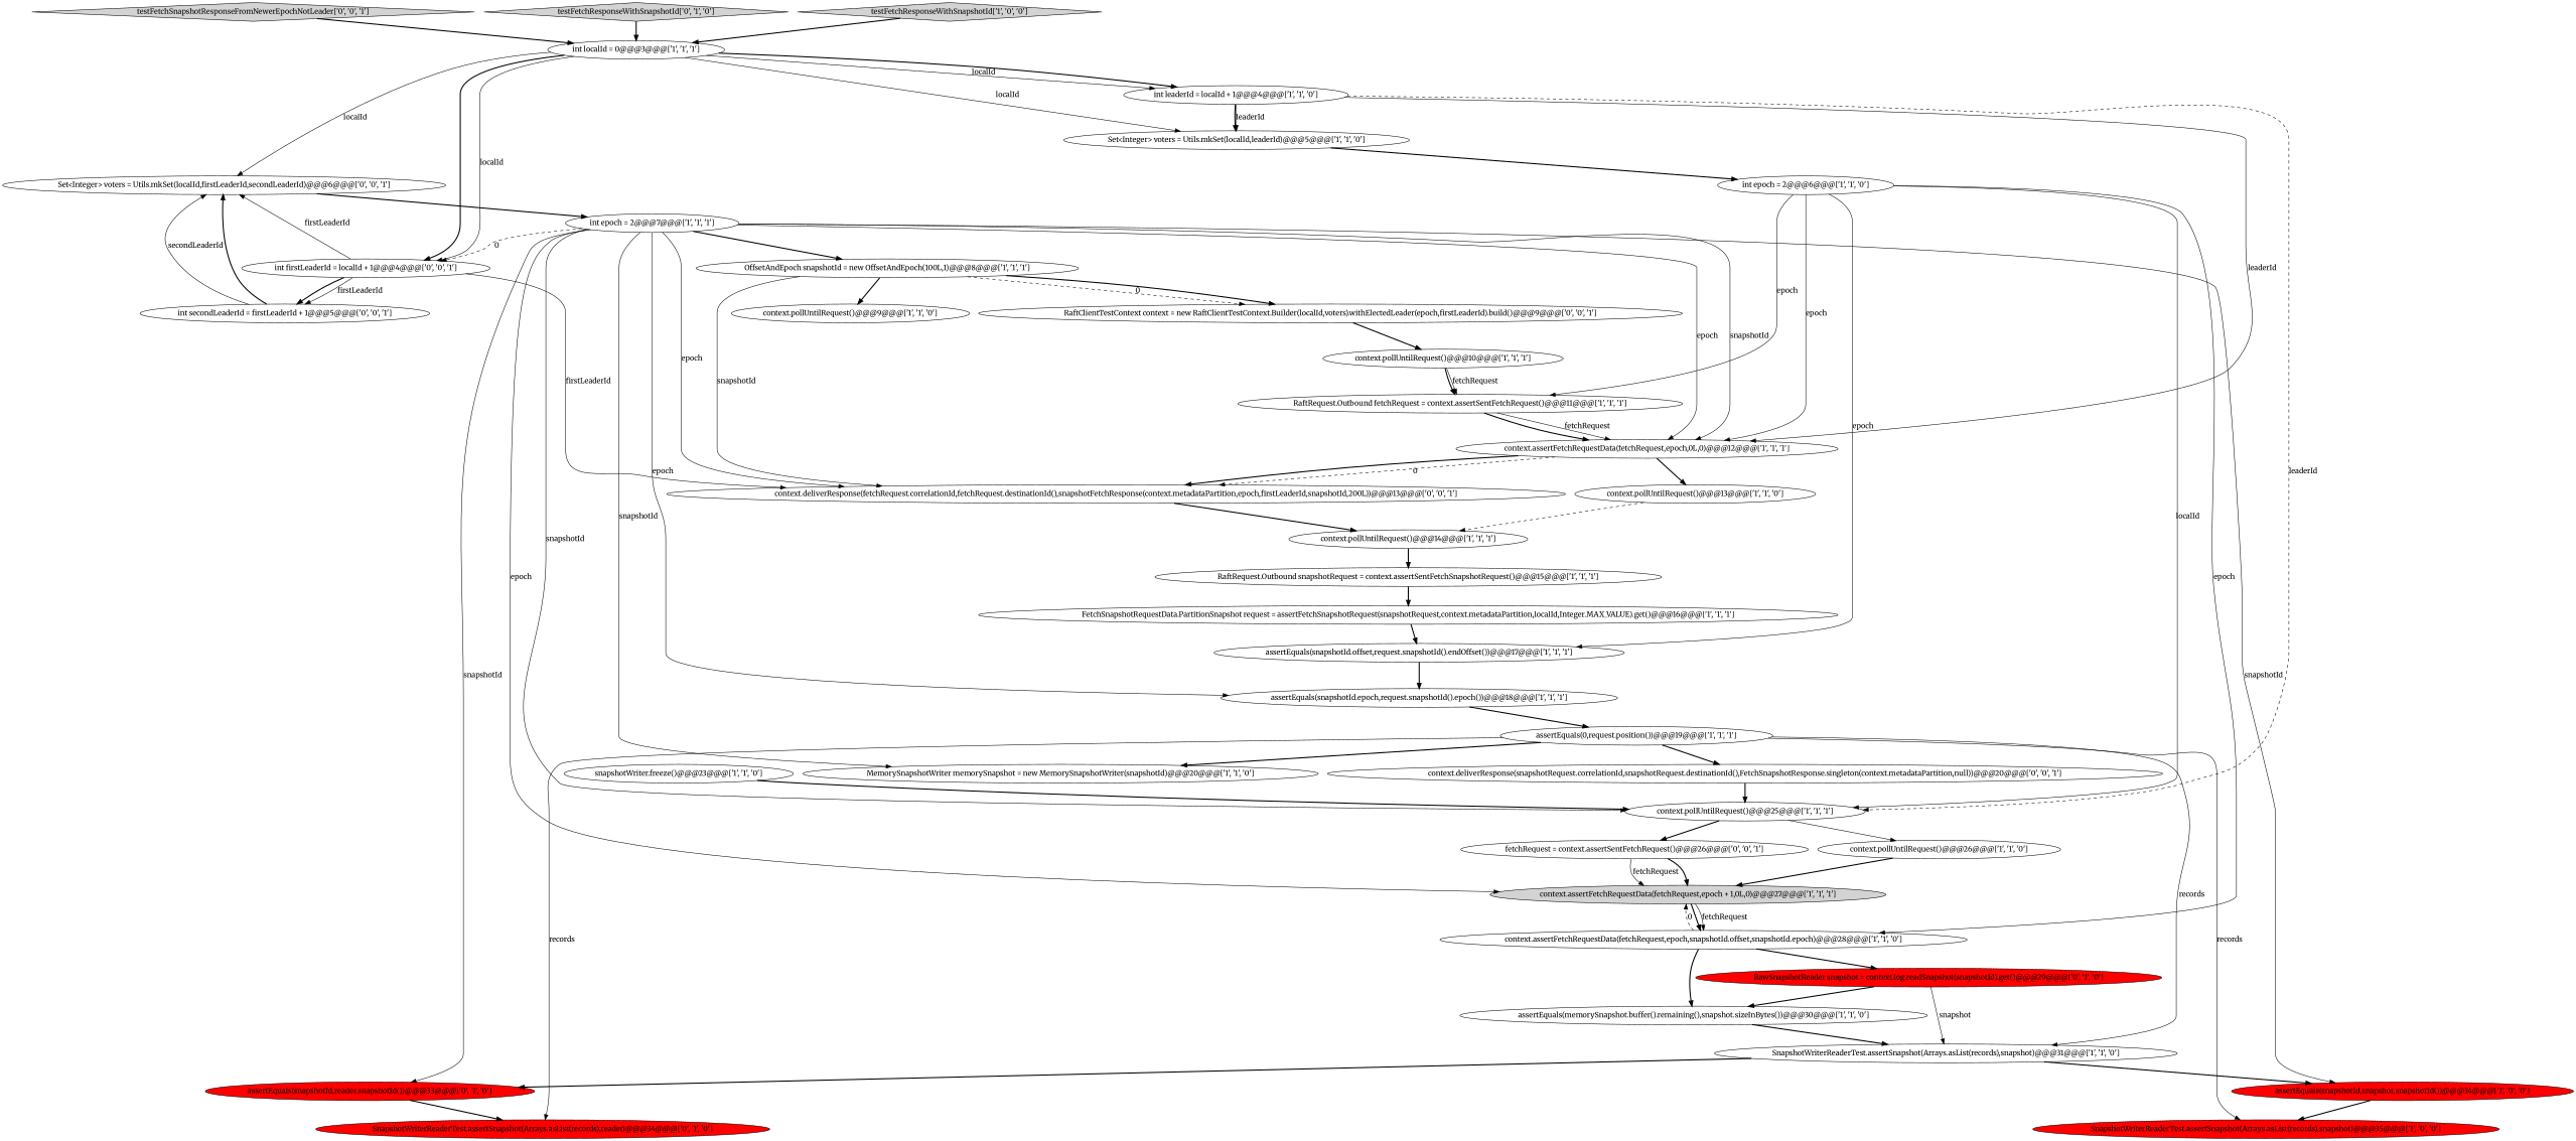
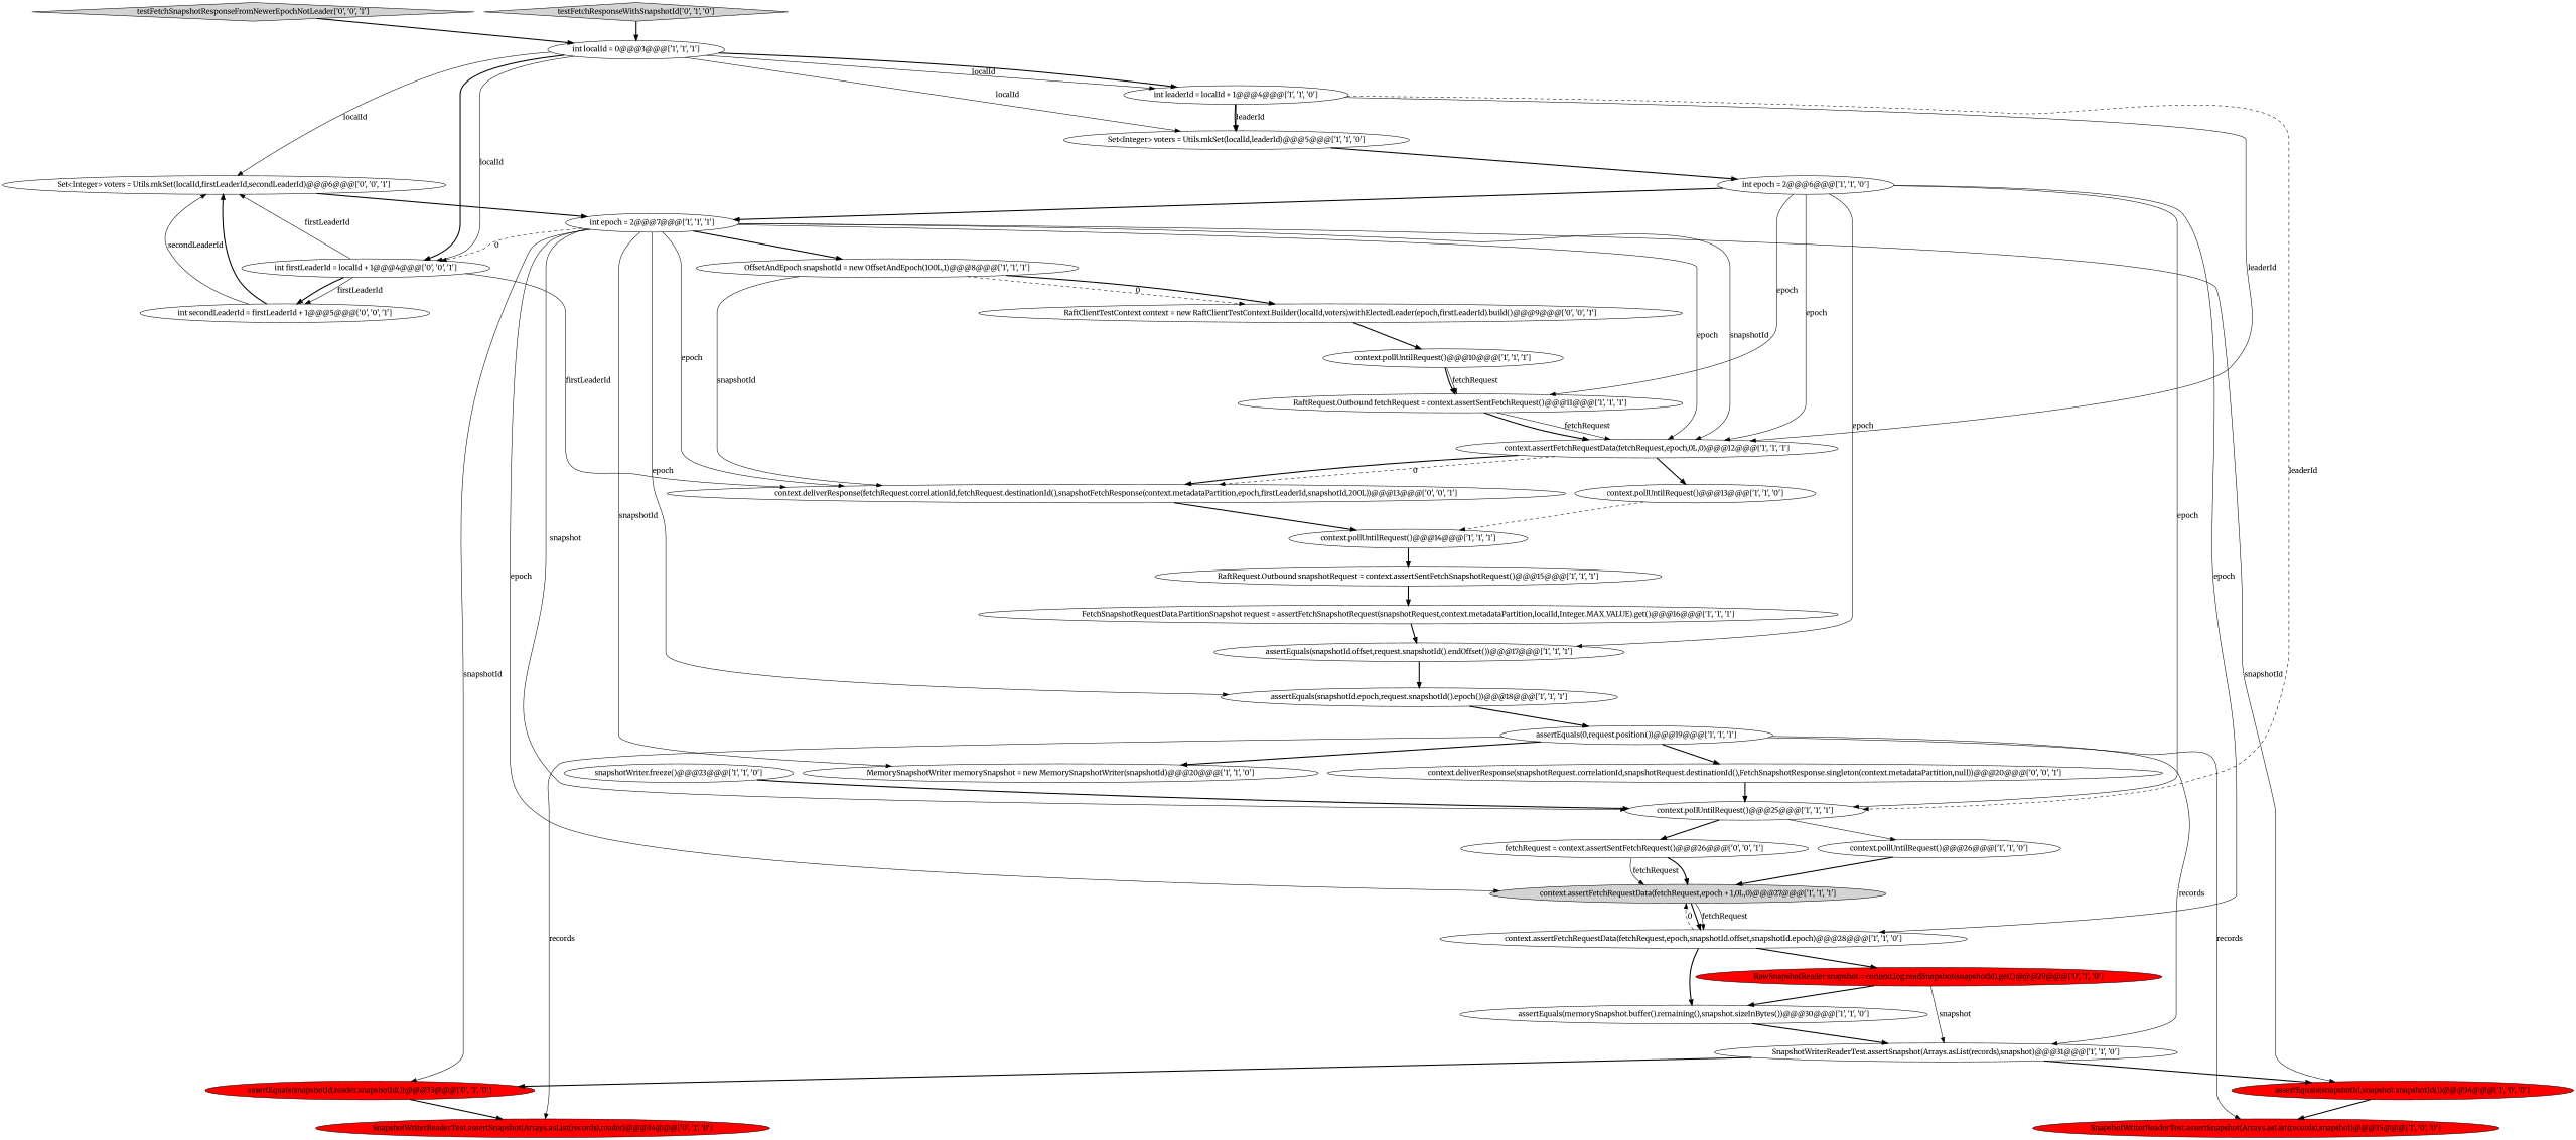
  digraph {
    fontname=Merriweather
    node [fillcolor=white fontname=Merriweather shape=ellipse style=filled]
    edge [fontname=Merriweather style=bold]
    n1 [fillcolor=lightgray label="testFetchSnapshotResponseFromNewerEpochNotLeader['0', '0', '1']" shape=diamond]
    n2 [label="int localId = 0@@@3@@@['1', '1', '1']"]
    n3 [label="Set<Integer> voters = Utils.mkSet(localId,firstLeaderId,secondLeaderId)@@@6@@@['0', '0', '1']"]
    n4 [label="int firstLeaderId = localId + 1@@@4@@@['0', '0', '1']"]
    n5 [label="int leaderId = localId + 1@@@4@@@['1', '1', '0']"]
    n6 [label="Set<Integer> voters = Utils.mkSet(localId,leaderId)@@@5@@@['1', '1', '0']"]
-   n7 [label="context.pollUntilRequest()@@@9@@@['1', '1', '0']"]
    n8 [label="context.pollUntilRequest()@@@10@@@['1', '1', '1']"]
    n9 [label="RaftRequest.Outbound fetchRequest = context.assertSentFetchRequest()@@@11@@@['1', '1', '1']"]
    n10 [label="context.deliverResponse(snapshotRequest.correlationId,snapshotRequest.destinationId(),FetchSnapshotResponse.singleton(context.metadataPartition,null))@@@20@@@['0', '0', '1']"]
    n11 [label="context.pollUntilRequest()@@@25@@@['1', '1', '1']"]
    n12 [label="fetchRequest = context.assertSentFetchRequest()@@@26@@@['0', '0', '1']"]
    n13 [label="context.pollUntilRequest()@@@26@@@['1', '1', '0']"]
    n14 [label="RaftRequest.Outbound snapshotRequest = context.assertSentFetchSnapshotRequest()@@@15@@@['1', '1', '1']"]
    n15 [label="FetchSnapshotRequestData.PartitionSnapshot request = assertFetchSnapshotRequest(snapshotRequest,context.metadataPartition,localId,Integer.MAX_VALUE).get()@@@16@@@['1', '1', '1']"]
    n16 [label="assertEquals(snapshotId.offset,request.snapshotId().endOffset())@@@17@@@['1', '1', '1']"]
    n17 [fillcolor=lightgray label="context.assertFetchRequestData(fetchRequest,epoch + 1,0L,0)@@@27@@@['1', '1', '1']"]
    n18 [label="int secondLeaderId = firstLeaderId + 1@@@5@@@['0', '0', '1']"]
    n19 [label="int epoch = 2@@@7@@@['1', '1', '1']"]
    n20 [label="context.deliverResponse(fetchRequest.correlationId,fetchRequest.destinationId(),snapshotFetchResponse(context.metadataPartition,epoch,firstLeaderId,snapshotId,200L))@@@13@@@['0', '0', '1']"]
    n21 [label="context.pollUntilRequest()@@@14@@@['1', '1', '1']"]
    n22 [label="context.assertFetchRequestData(fetchRequest,epoch,0L,0)@@@12@@@['1', '1', '1']"]
    n23 [label="assertEquals(snapshotId.epoch,request.snapshotId().epoch())@@@18@@@['1', '1', '1']"]
    n24 [label="OffsetAndEpoch snapshotId = new OffsetAndEpoch(100L,1)@@@8@@@['1', '1', '1']"]
    n25 [fillcolor=red label="assertEquals(snapshotId,reader.snapshotId())@@@33@@@['0', '1', '0']"]
    n26 [label="MemorySnapshotWriter memorySnapshot = new MemorySnapshotWriter(snapshotId)@@@20@@@['1', '1', '0']"]
    n27 [fillcolor=red label="assertEquals(snapshotId,snapshot.snapshotId())@@@34@@@['1', '0', '0']"]
    n28 [label="int epoch = 2@@@6@@@['1', '1', '0']"]
    n29 [label="context.pollUntilRequest()@@@13@@@['1', '1', '0']"]
    n30 [label="assertEquals(0,request.position())@@@19@@@['1', '1', '1']"]
    n31 [fillcolor=red label="SnapshotWriterReaderTest.assertSnapshot(Arrays.asList(records),snapshot)@@@35@@@['1', '0', '0']"]
    n32 [fillcolor=red label="SnapshotWriterReaderTest.assertSnapshot(Arrays.asList(records),reader)@@@34@@@['0', '1', '0']"]
    n33 [label="SnapshotWriterReaderTest.assertSnapshot(Arrays.asList(records),snapshot)@@@31@@@['1', '1', '0']"]
    n34 [label="context.assertFetchRequestData(fetchRequest,epoch,snapshotId.offset,snapshotId.epoch)@@@28@@@['1', '1', '0']"]
    n35 [label="assertEquals(memorySnapshot.buffer().remaining(),snapshot.sizeInBytes())@@@30@@@['1', '1', '0']"]
    n36 [fillcolor=red label="RawSnapshotReader snapshot = context.log.readSnapshot(snapshotId).get()@@@29@@@['0', '1', '0']"]
    n37 [fillcolor=lightgray label="testFetchResponseWithSnapshotId['0', '1', '0']" shape=diamond]
    n38 [label="RaftClientTestContext context = new RaftClientTestContext.Builder(localId,voters).withElectedLeader(epoch,firstLeaderId).build()@@@9@@@['0', '0', '1']"]
-   n39 [fillcolor=lightgray label="testFetchResponseWithSnapshotId['1', '0', '0']" shape=diamond]
    n40 [label="snapshotWriter.freeze()@@@23@@@['1', '1', '0']"]
    n1 -> n2
    n2 -> n3 [label=localId style=solid]
    n2 -> n4 [label=localId style=solid]
    n2 -> n4
    n2 -> n5 [label=localId style=solid]
    n2 -> n5
    n2 -> n6 [label=localId style=solid]
    n3 -> n19
    n4 -> n3 [label=firstLeaderId style=solid]
    n4 -> n18 [label=firstLeaderId style=solid]
    n4 -> n18
    n4 -> n20 [label=firstLeaderId style=solid]
    n5 -> n6
    n5 -> n6 [label=leaderId style=solid]
    n5 -> n11 [label=leaderId style=dashed]
    n5 -> n22 [label=leaderId style=solid]
    n6 -> n28
    n8 -> n9
    n8 -> n9 [label=fetchRequest style=solid]
    n9 -> n22 [label=fetchRequest style=solid]
    n9 -> n22
    n10 -> n11
    n11 -> n12
    n11 -> n13 [style=solid]
    n12 -> n17
    n12 -> n17 [label=fetchRequest style=solid]
    n13 -> n17
    n14 -> n15
    n15 -> n16
    n16 -> n23
    n17 -> n34
    n17 -> n34 [label=fetchRequest style=solid]
    n18 -> n3
    n18 -> n3 [label=secondLeaderId style=solid]
    n19 -> n4 [label=0 style=dashed]
-   n19 -> n11 [label=snapshotId style=solid]
+   n19 -> n11 [label=snapshot style=solid]
    n19 -> n17 [label=epoch style=solid]
    n19 -> n20 [label=epoch style=solid]
    n19 -> n22 [label=epoch style=solid]
    n19 -> n22 [label=snapshotId style=solid]
    n19 -> n23 [label=epoch style=solid]
    n19 -> n24
    n19 -> n25 [label=snapshotId style=solid]
    n19 -> n26 [label=snapshotId style=solid]
    n19 -> n27 [label=snapshotId style=solid]
    n20 -> n21
    n21 -> n14
    n22 -> n20 [label=0 style=dashed]
    n22 -> n20
    n22 -> n29
    n23 -> n30
-   n24 -> n7
    n24 -> n20 [label=snapshotId style=solid]
    n24 -> n38 [label=0 style=dashed]
    n24 -> n38
    n25 -> n32
    n27 -> n31
    n28 -> n9 [label=epoch style=solid]
-   n28 -> n11 [label=localId style=solid]
+   n28 -> n11 [label=epoch style=solid]
    n28 -> n16 [label=epoch style=solid]
+   n28 -> n19
    n28 -> n22 [label=epoch style=solid]
    n28 -> n34 [label=epoch style=solid]
    n29 -> n21 [style=dashed]
    n30 -> n10
    n30 -> n26
    n30 -> n31 [label=records style=solid]
    n30 -> n32 [label=records style=solid]
    n30 -> n33 [label=records style=solid]
    n33 -> n25
    n33 -> n27
    n34 -> n17 [label=0 style=dashed]
    n34 -> n35
    n34 -> n36
    n35 -> n33
    n36 -> n33 [label=snapshot style=solid]
    n36 -> n35
    n37 -> n2
    n38 -> n8
-   n39 -> n2
    n40 -> n11
  }
